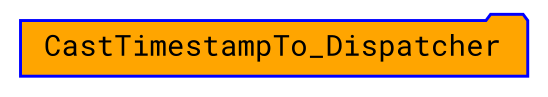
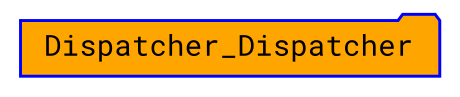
  digraph {
    rankdir=LR
    fontname="Roboto Mono"
-   n1 [color=blue fillcolor=orange fontname="Roboto Mono" fontsize=10 height=0.2 label=CastTimestampTo_Dispatcher shape=folder style=filled width=0.4]
+   n1 [color=blue fillcolor=orange fontname="Roboto Mono" fontsize=10 height=0.2 label=Dispatcher_Dispatcher shape=folder style=filled width=0.4]
  }
